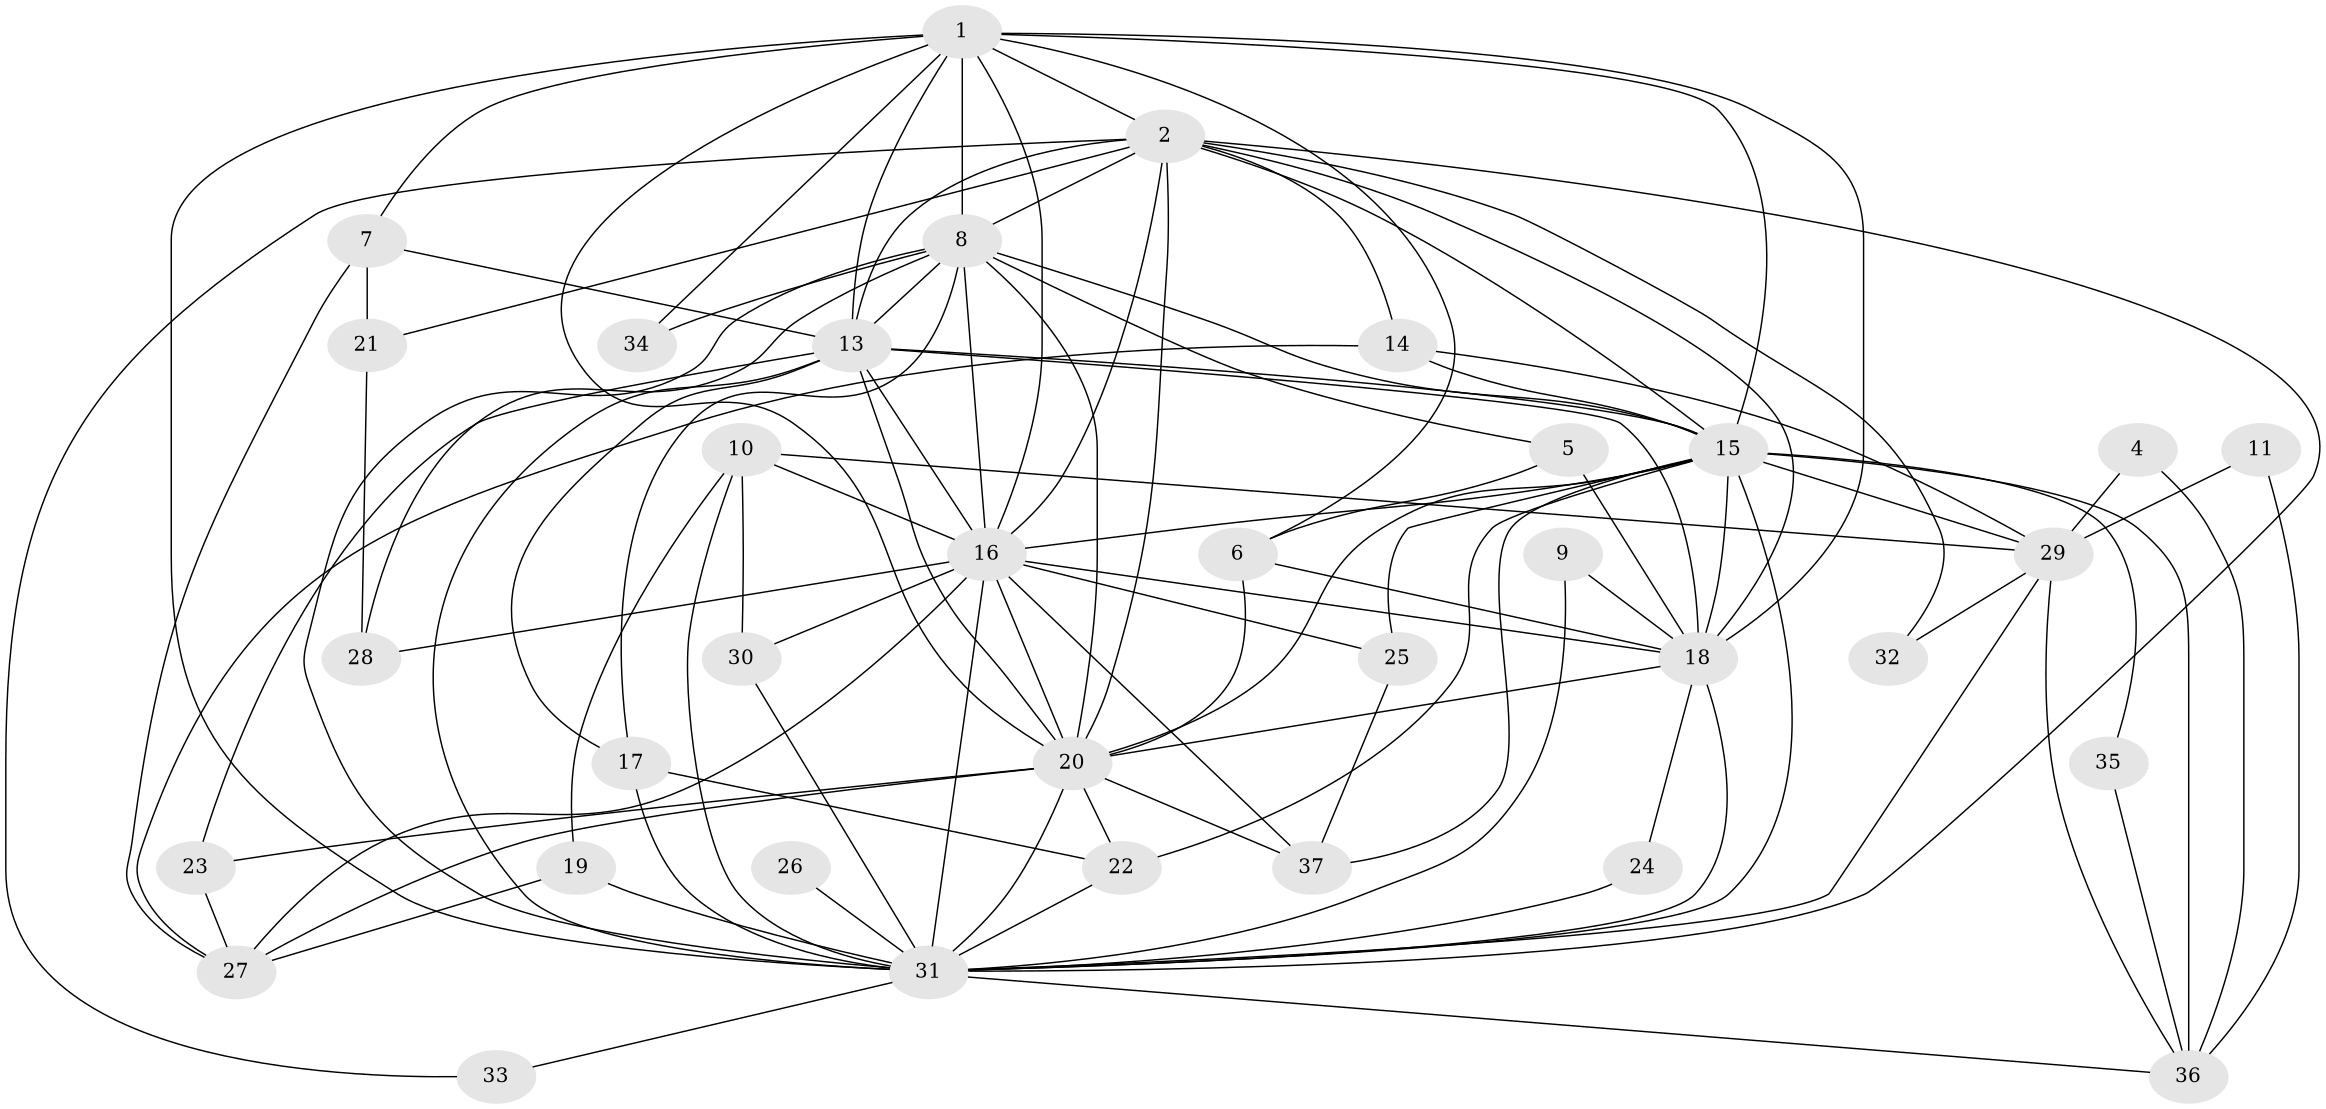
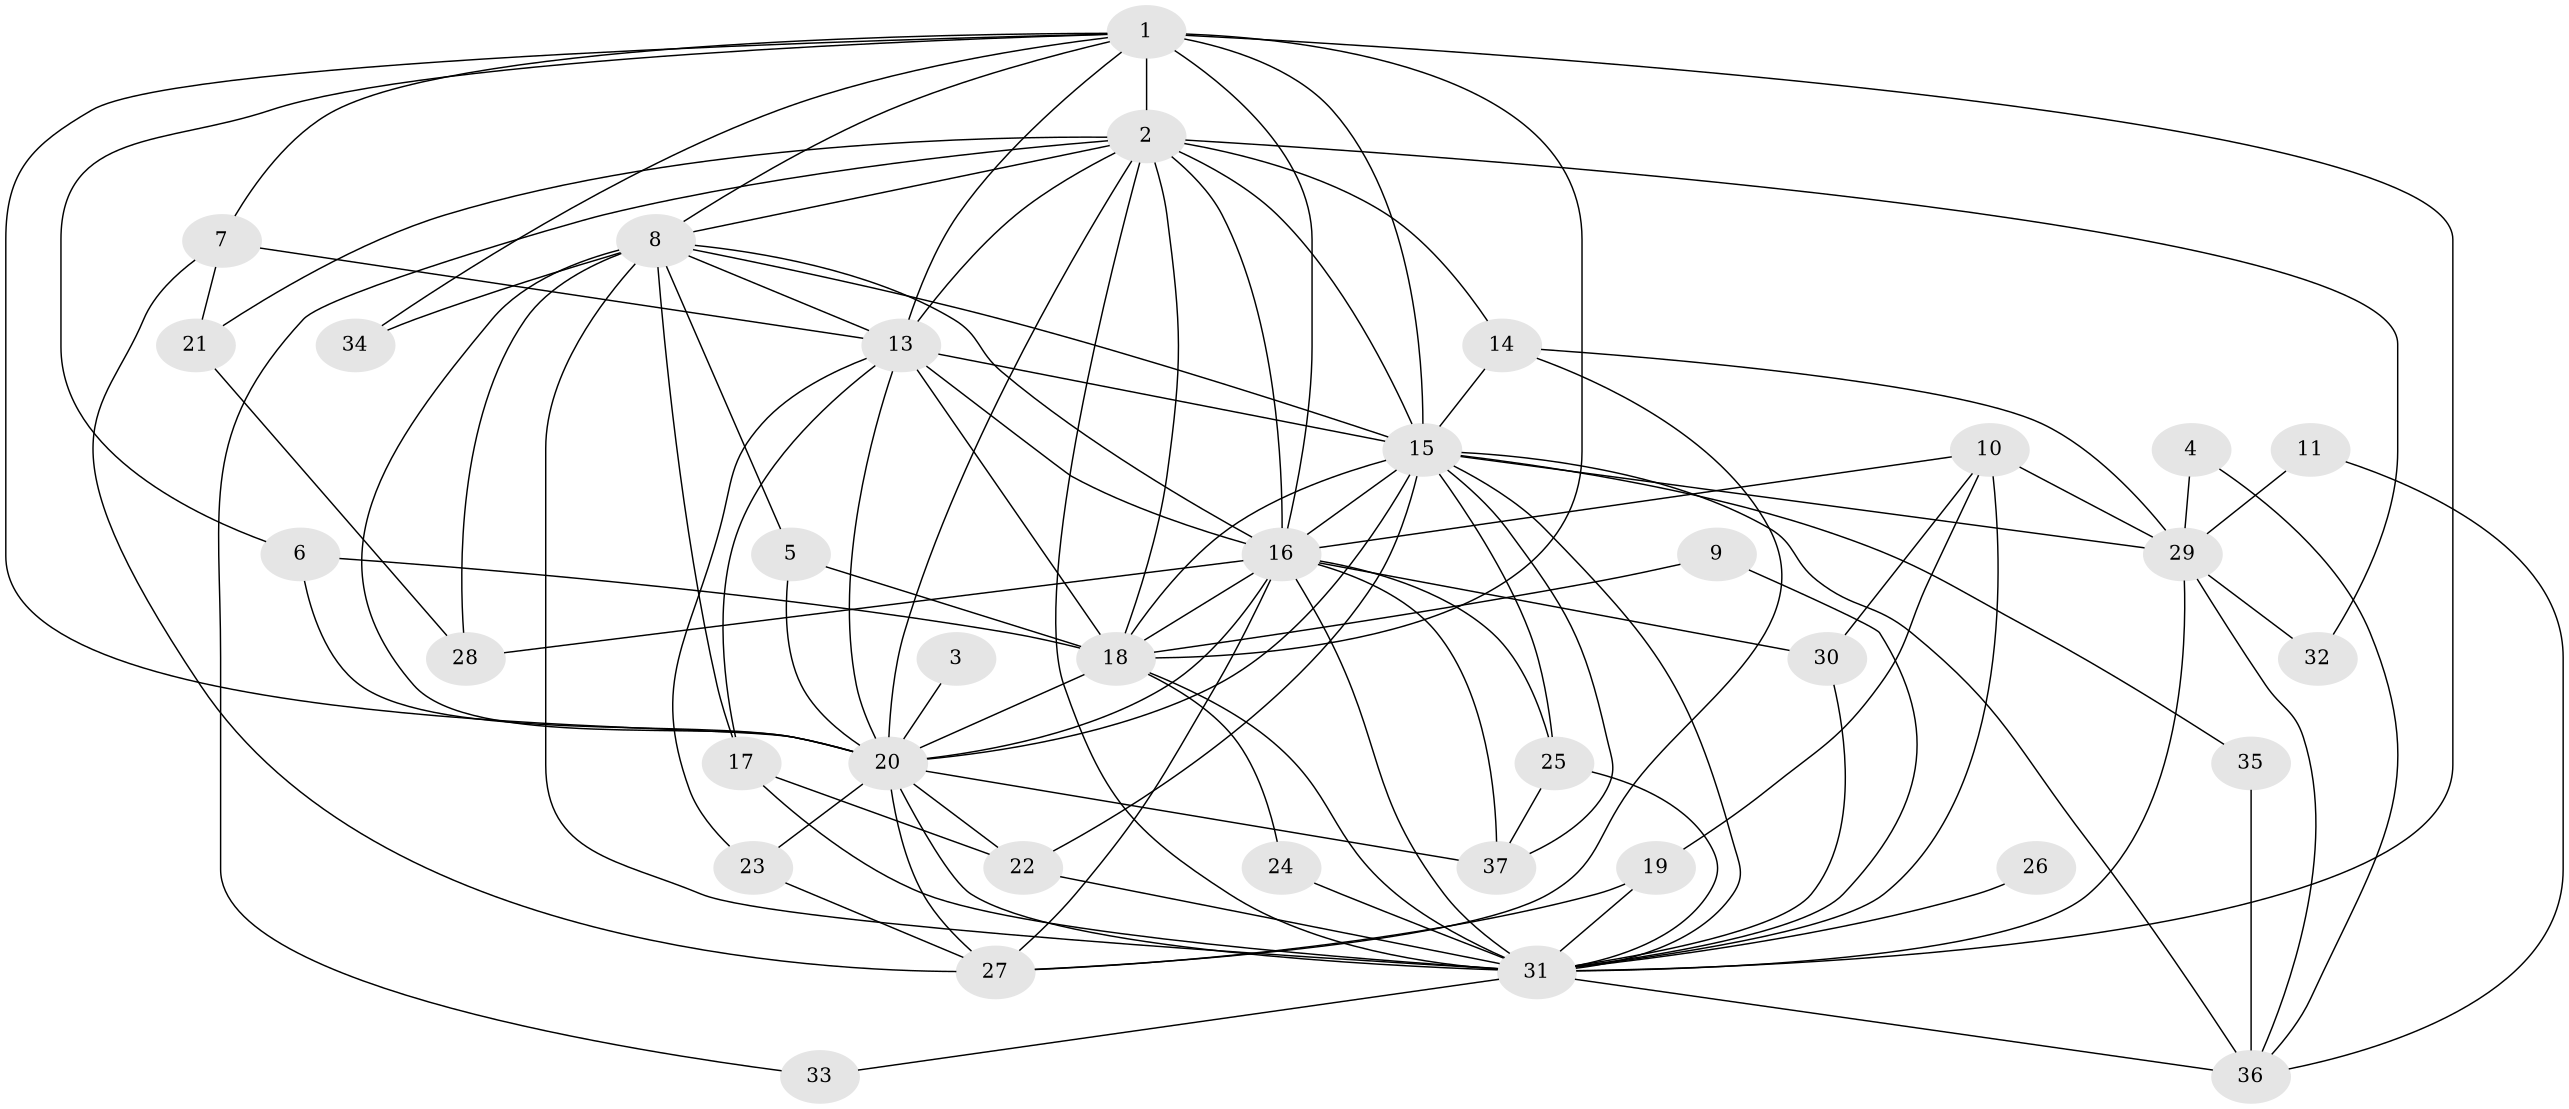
  graph {
    node [color=gray90 style=filled]
    edge [weight=1.0]
    1
    2
    6
    7
    8
    13
    15
    16
    18
    20
    31
    34
    14
    21
    32
    33
    27
    5
    17
    28
    23
    29
    36
    22
    25
    35
    37
    30
    24
+   3
    4
    9
    10
    19
    11
    26
    1 -- 2 [weight=3.0]
    1 -- 6
    1 -- 7
    1 -- 8 [weight=2.0]
    1 -- 13 [weight=3.0]
    1 -- 15 [weight=2.0]
    1 -- 16 [weight=2.0]
    1 -- 18 [weight=4.0]
    1 -- 20 [weight=2.0]
    1 -- 31 [weight=3.0]
    1 -- 34 [weight=2.0]
    2 -- 8
    2 -- 13 [weight=2.0]
    2 -- 15 [weight=2.0]
    2 -- 16
    2 -- 18
    2 -- 20
    2 -- 31
    2 -- 14
    2 -- 21
    2 -- 32
    2 -- 33
    6 -- 18
    6 -- 20
    7 -- 13
    7 -- 21
    7 -- 27
    8 -- 13 [weight=2.0]
    8 -- 15
    8 -- 16
    8 -- 20
    8 -- 31 [weight=2.0]
    8 -- 34
    8 -- 5
    8 -- 17
    8 -- 28 [weight=2.0]
    13 -- 15 [weight=2.0]
    13 -- 16 [weight=2.0]
    13 -- 18
    13 -- 20
-   13 -- 31
+   25 -- 31
    13 -- 17
    13 -- 23
    15 -- 16
    15 -- 18
    15 -- 20 [weight=2.0]
    15 -- 31
    15 -- 29 [weight=2.0]
    15 -- 36 [weight=2.0]
    15 -- 22
    15 -- 25
    15 -- 35
    15 -- 37
    16 -- 18
    16 -- 20
    16 -- 31 [weight=2.0]
    16 -- 27
    16 -- 28
    16 -- 25
    16 -- 37
    16 -- 30
    18 -- 20
    18 -- 31
    18 -- 24
    20 -- 31
    20 -- 27
    20 -- 23
    20 -- 22
    20 -- 37
    31 -- 33
    31 -- 36
    14 -- 15
    14 -- 27
    14 -- 29
    21 -- 28
-   5 -- 6
+   5 -- 20
    5 -- 18 [weight=2.0]
    17 -- 31
    17 -- 22
    23 -- 27
    29 -- 31
    29 -- 32
    29 -- 36
    22 -- 31
    25 -- 37
    35 -- 36
    30 -- 31
    24 -- 31 [weight=2.0]
+   3 -- 20
    4 -- 29
    4 -- 36
    9 -- 18
    9 -- 31
    10 -- 16
    10 -- 31
    10 -- 29
    10 -- 30 [weight=2.0]
    10 -- 19
    19 -- 31
    19 -- 27
    11 -- 29
    11 -- 36
    26 -- 31
  }
